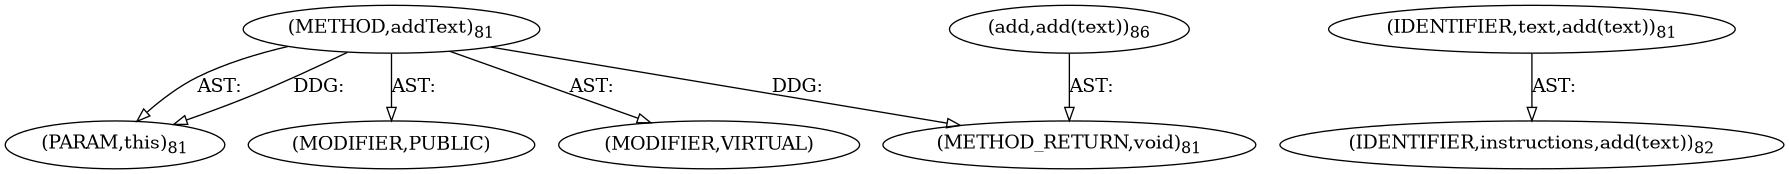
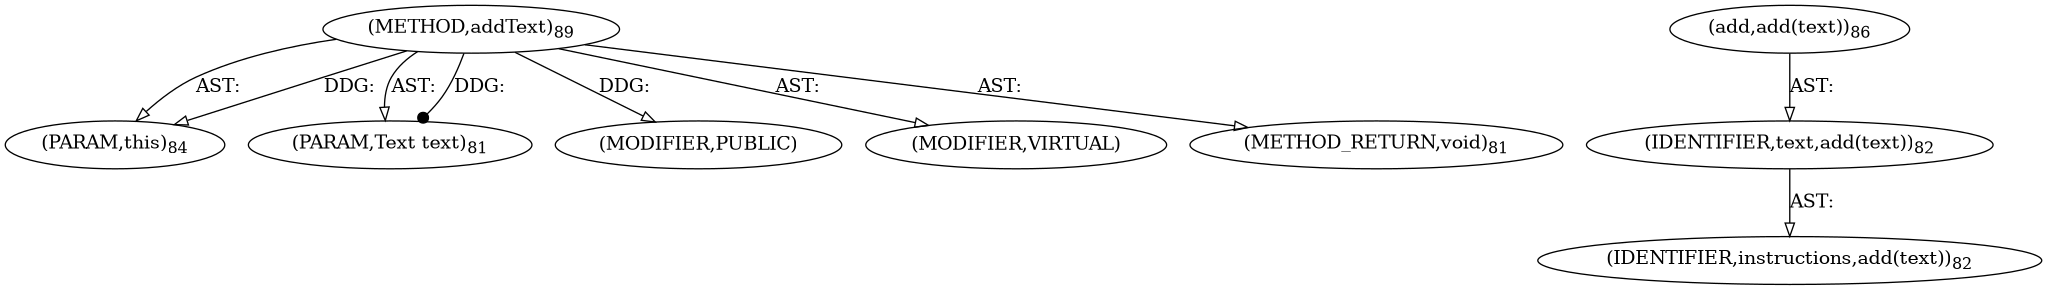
  digraph {
    edge [arrowhead=onormal]
-   n1 [label=<(METHOD,addText)<SUB>81</SUB>>]
-   n2 [label=<(PARAM,this)<SUB>81</SUB>>]
+   n1 [label=<(METHOD,addText)<SUB>89</SUB>>]
+   n2 [label=<(PARAM,this)<SUB>84</SUB>>]
+   n3 [label=<(PARAM,Text text)<SUB>81</SUB>>]
    n4 [label=<(MODIFIER,PUBLIC)>]
    n5 [label=<(MODIFIER,VIRTUAL)>]
    n6 [label=<(METHOD_RETURN,void)<SUB>81</SUB>>]
    n7 [label=<(add,add(text))<SUB>86</SUB>>]
-   n8 [label=<(IDENTIFIER,text,add(text))<SUB>81</SUB>>]
+   n8 [label=<(IDENTIFIER,text,add(text))<SUB>82</SUB>>]
    n9 [label=<(IDENTIFIER,instructions,add(text))<SUB>82</SUB>>]
    n1 -> n2 [label="AST: "]
    n1 -> n2 [label="DDG: "]
-   n1 -> n4 [label="AST: "]
+   n1 -> n3 [label="AST: "]
+   n1 -> n3 [arrowhead=dot label="DDG: "]
+   n1 -> n4 [label="DDG: "]
    n1 -> n5 [label="AST: "]
-   n1 -> n6 [label="DDG: "]
-   n7 -> n6 [label="AST: "]
+   n1 -> n6 [label="AST: "]
+   n7 -> n8 [label="AST: "]
    n8 -> n9 [label="AST: "]
  }
